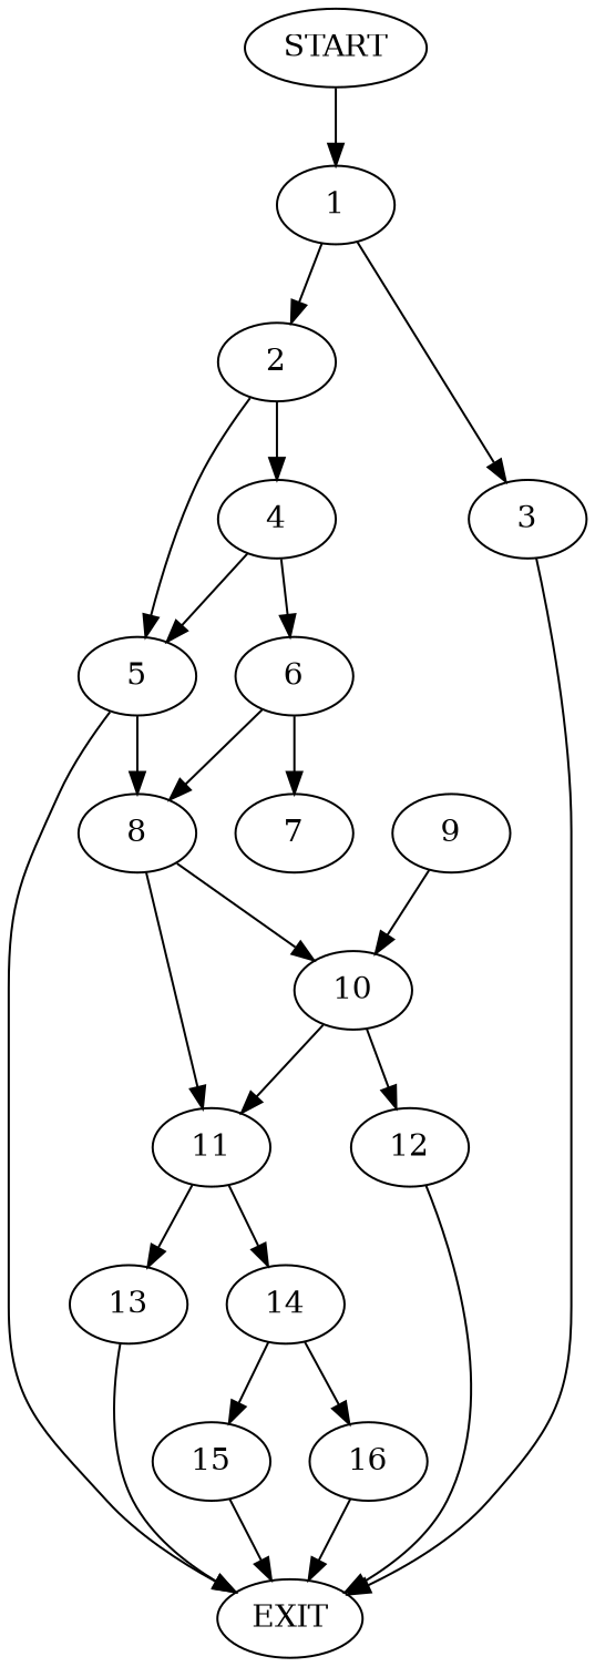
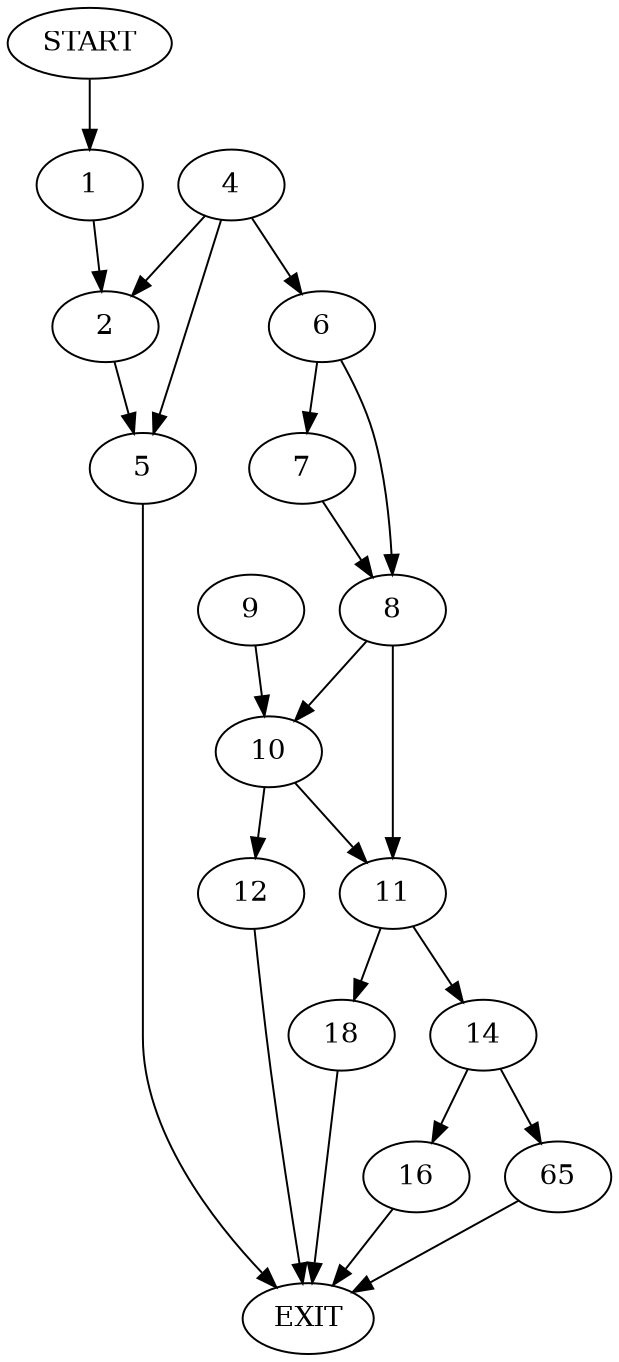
  digraph {
    n1 [label=START]
    1
    2
-   3
    n5 [label=EXIT]
    4
    5
    6
    7
    8
    10
    11
    9
    12
-   13
+   13 [label=18]
    14
-   15
+   15 [label=65]
    16
    n1 -> 1
    1 -> 2
-   1 -> 3
-   2 -> 4
+   4 -> 2
    2 -> 5
-   3 -> n5
    4 -> 5
    4 -> 6
    5 -> n5
    6 -> 7
    6 -> 8
-   5 -> 8
+   7 -> 8
    8 -> 10
    8 -> 11
    10 -> 11
    10 -> 12
    11 -> 13
    11 -> 14
    9 -> 10
    12 -> n5
    13 -> n5
    14 -> 15
    14 -> 16
    15 -> n5
    16 -> n5
  }
